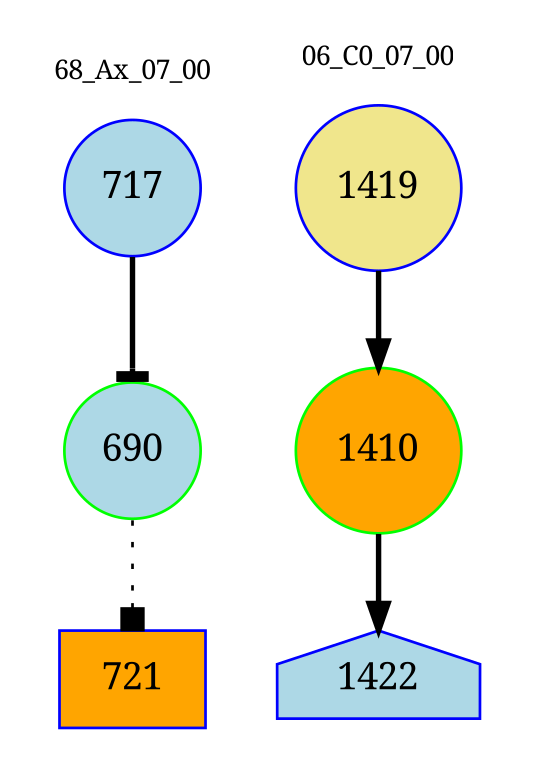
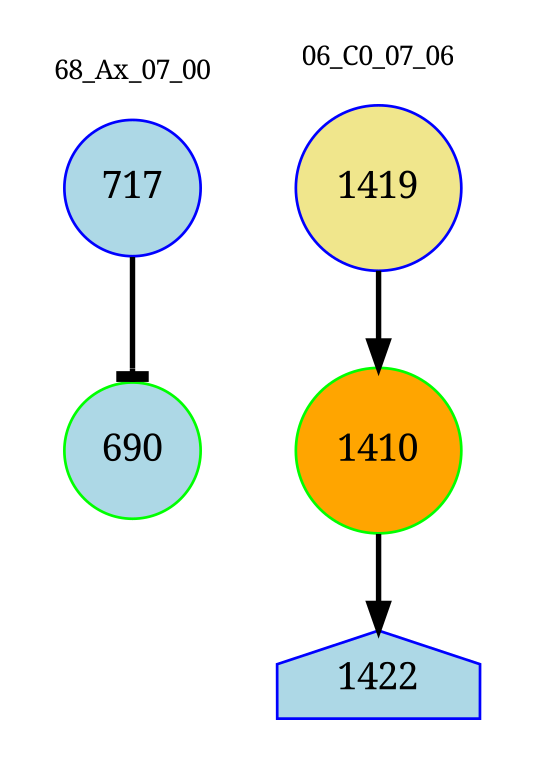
  digraph {
    fontname="Noto Serif"
    node [color=blue fillcolor=lightblue fontname="Noto Serif" shape=circle style=filled]
    edge [arrowhead=normal color=black fontname="Noto Serif" style=bold]
    n1 [label=717]
    n2 [color=green label=690]
-   n3 [fillcolor=orange label=721 shape=box]
    n4 [fillcolor=khaki label=1419]
    n5 [color=green fillcolor=orange label=1410]
    n6 [label=1422 shape=house]
    subgraph cluster_1 {
      color=white
      fontsize=10
      label="68_Ax_07_00"
      n1
      n2
-     n3
    }
    subgraph cluster_2 {
      color=white
      fontsize=10
-     label="06_C0_07_00"
+     label="06_C0_07_06"
      n4
      n5
      n6
    }
    n1 -> n2 [arrowhead=tee]
-   n2 -> n3 [arrowhead=box style=dotted]
    n4 -> n5
    n5 -> n6
  }
